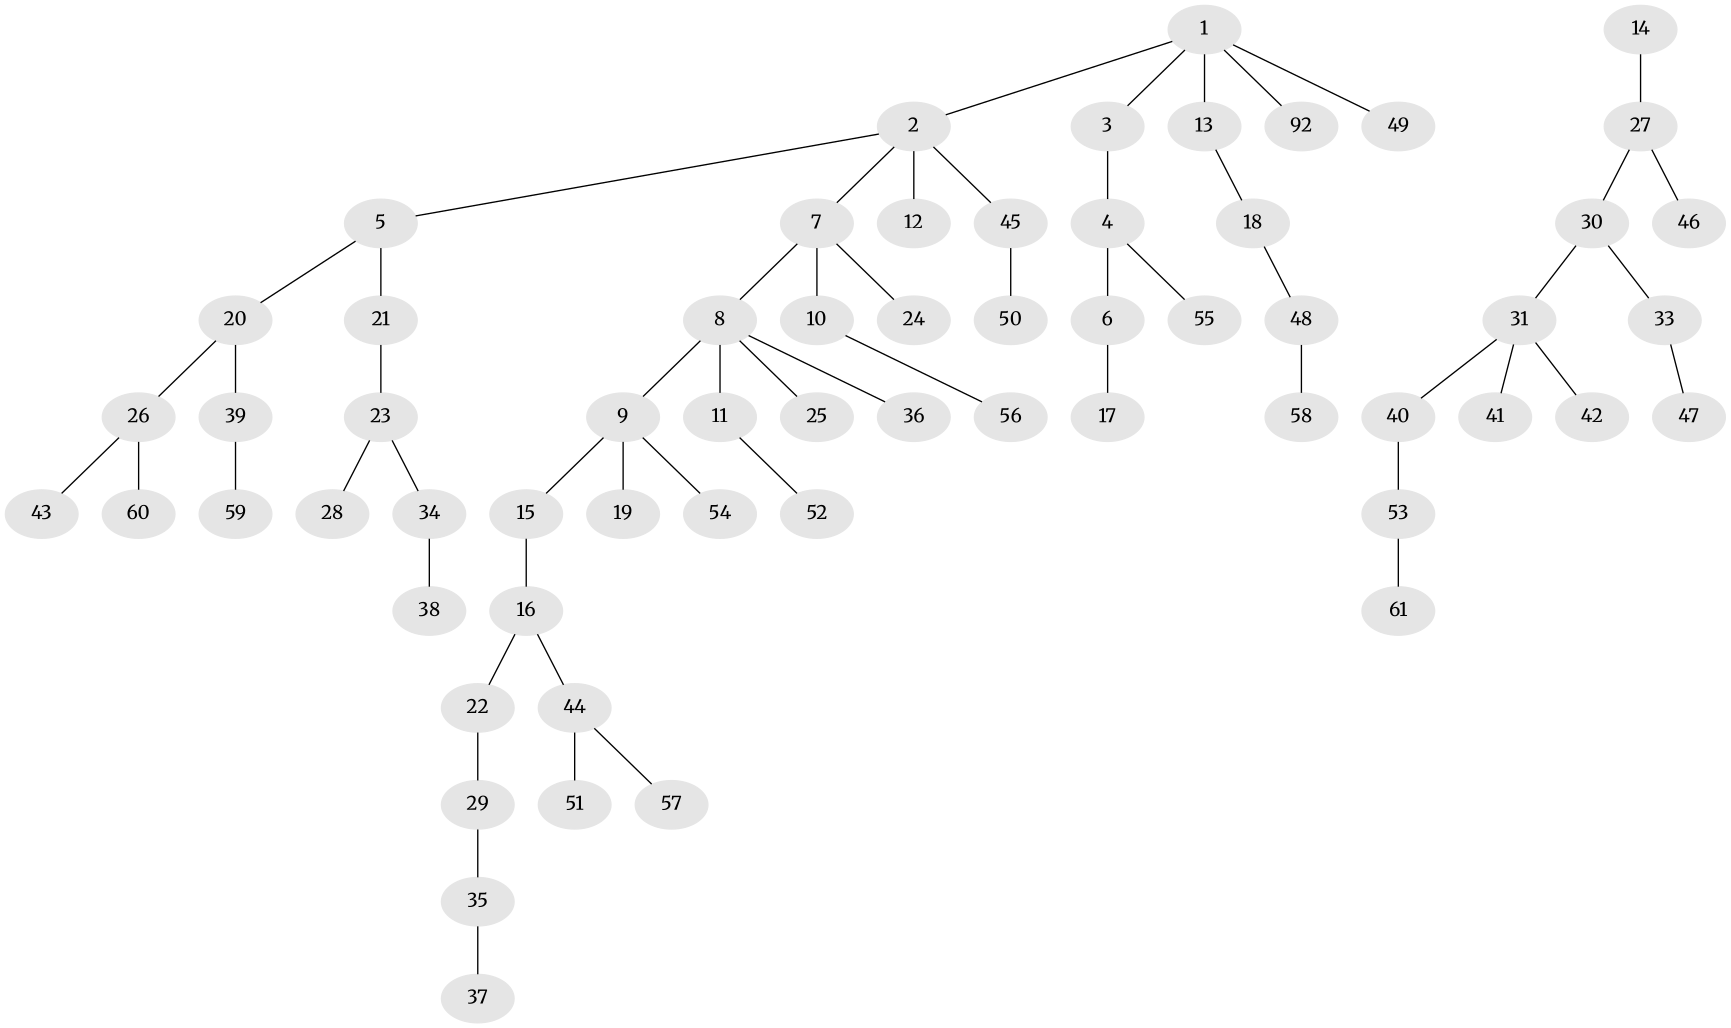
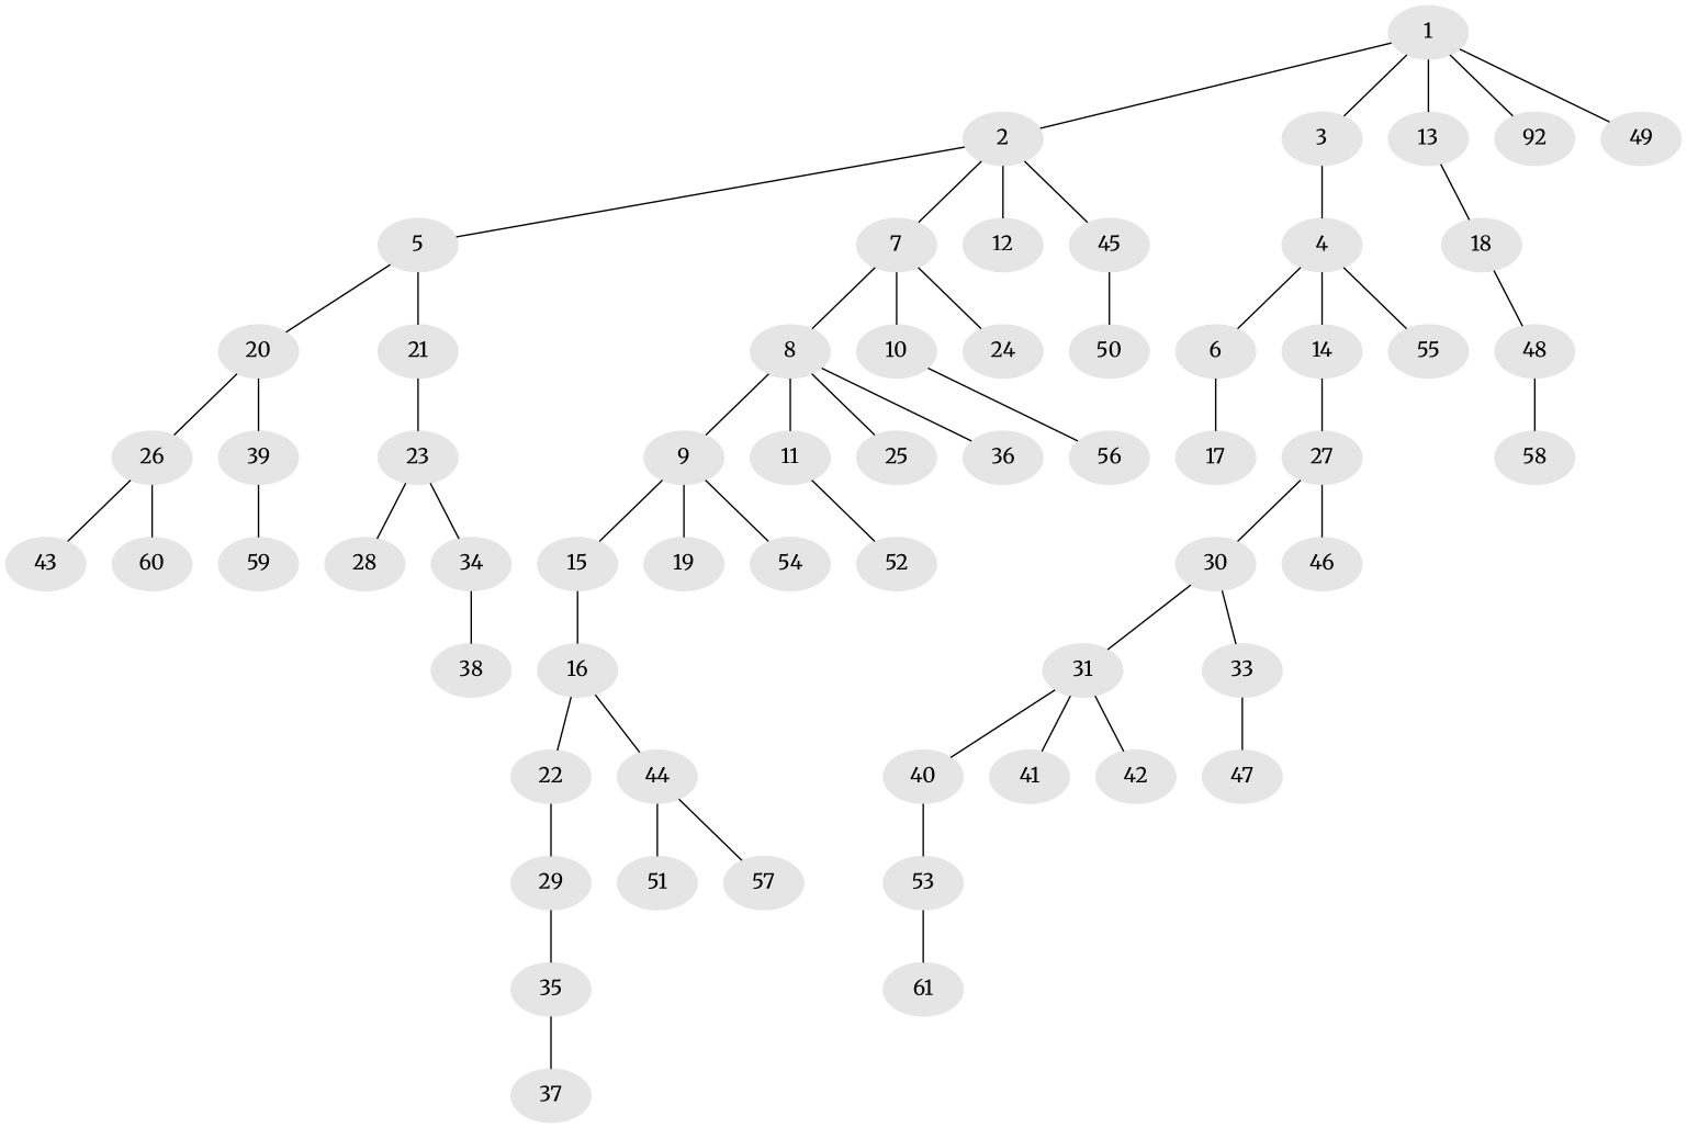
  graph {
    fontname=Merriweather
    node [color=gray90 fontname=Merriweather style=filled]
    edge [fontname=Merriweather]
    1
    2
    3
    13
    n5 [label=92]
    49
    5
    7
    12
    45
    4
    18
    20
    21
    8
    10
    24
    50
    6
    14
    55
    17
    27
    26
    39
    23
    43
    60
    9
    11
    25
    36
    56
    15
    19
    54
    52
    16
    48
    30
    46
    22
    44
    29
    51
    57
    58
    59
    28
    34
    35
    38
    31
    33
    37
    40
    41
    42
    47
    53
    61
    1 -- 2
    1 -- 3
    1 -- 13
    1 -- n5
    1 -- 49
    2 -- 5
    2 -- 7
    2 -- 12
    2 -- 45
    3 -- 4
    13 -- 18
    5 -- 20
    5 -- 21
    7 -- 8
    7 -- 10
    7 -- 24
    45 -- 50
    4 -- 6
+   4 -- 14
    4 -- 55
    18 -- 48
    20 -- 26
    20 -- 39
    21 -- 23
    8 -- 9
    8 -- 11
    8 -- 25
    8 -- 36
    10 -- 56
    6 -- 17
    14 -- 27
    27 -- 30
    27 -- 46
    26 -- 43
    26 -- 60
    39 -- 59
    23 -- 28
    23 -- 34
    9 -- 15
    9 -- 19
    9 -- 54
    11 -- 52
    15 -- 16
    16 -- 22
    16 -- 44
    48 -- 58
    30 -- 31
    30 -- 33
    22 -- 29
    44 -- 51
    44 -- 57
    29 -- 35
    34 -- 38
    35 -- 37
    31 -- 40
    31 -- 41
    31 -- 42
    33 -- 47
    40 -- 53
    53 -- 61
  }
